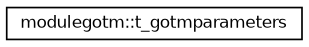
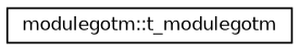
  digraph {
    rankdir=LR
-   n1 [color=black fillcolor=white fontname=Helvetica fontsize=10 height=0.2 label="modulegotm::t_gotmparameters" shape=record style=filled width=0.4]
+   n1 [color=black fillcolor=white fontname=Helvetica fontsize=10 height=0.2 label="modulegotm::t_modulegotm" shape=record style=filled width=0.4]
  }
